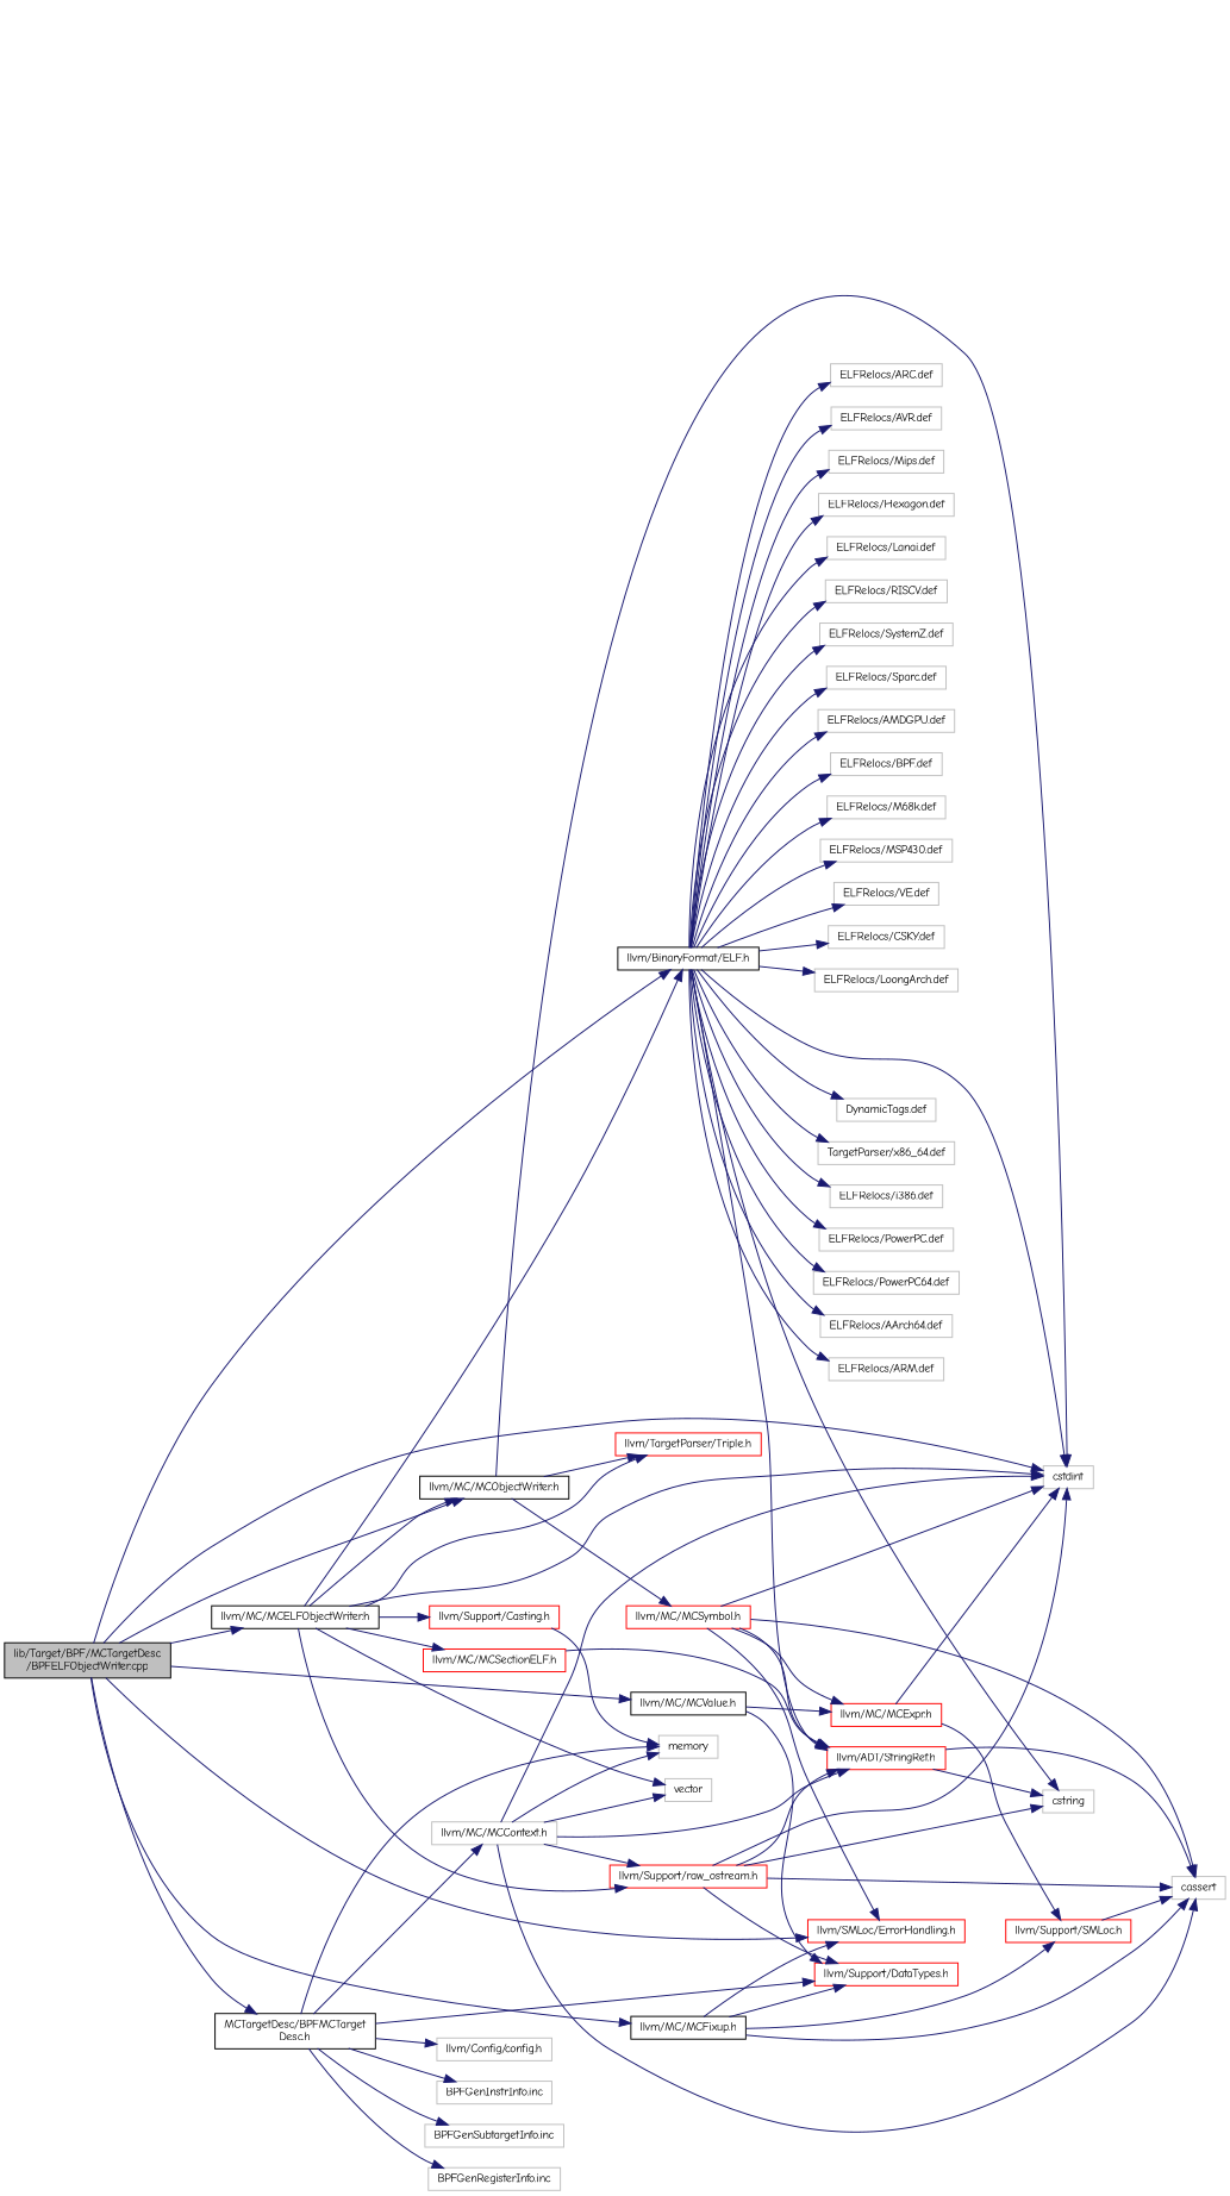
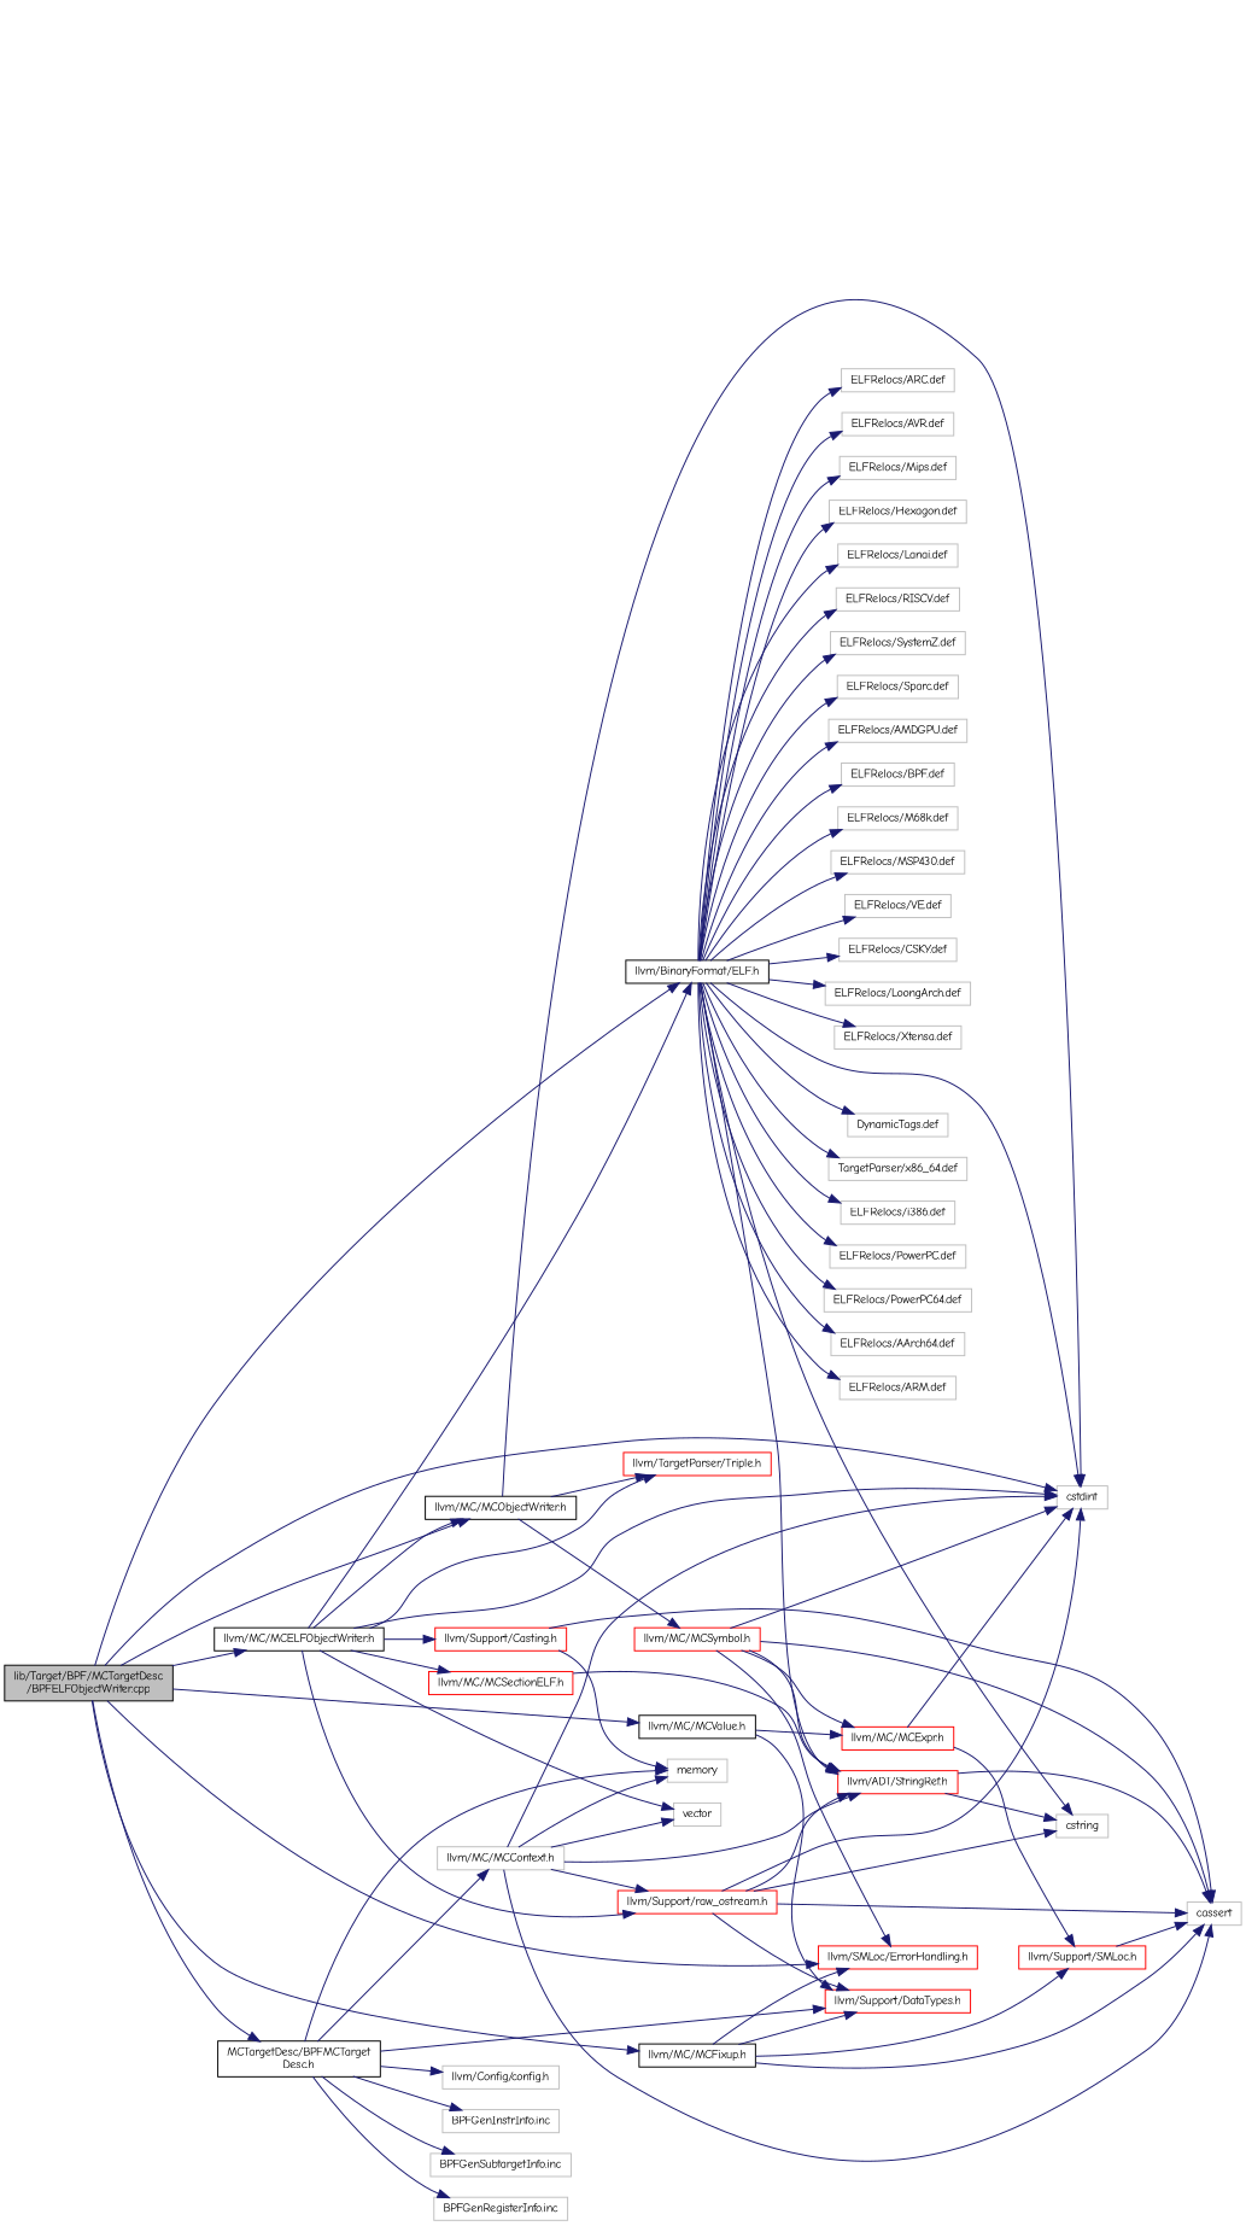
  digraph {
    fontname="Comic Neue"
    rankdir=LR
    node [color=grey75 fontname="Comic Neue" fontsize=10 shape=record]
    edge [color=midnightblue fontname="Comic Neue" fontsize=10 labelfontname=Helvetica labelfontsize=10 style=solid]
    n1 [color=black fillcolor=grey75 fontcolor=black height=0.2 label="lib/Target/BPF/MCTargetDesc\l/BPFELFObjectWriter.cpp" style=filled width=0.4]
    n2 [color=black height=0.2 label="MCTargetDesc/BPFMCTarget\lDesc.h" width=0.4]
    n3 [height=0.2 label=cstdint width=0.4]
    n4 [color=black height=0.2 label="llvm/BinaryFormat/ELF.h" width=0.4]
    n5 [color=black height=0.2 label="llvm/MC/MCELFObjectWriter.h" width=0.4]
    n6 [color=black height=0.2 label="llvm/MC/MCObjectWriter.h" width=0.4]
    n7 [color=red height=0.2 label="llvm/SMLoc/ErrorHandling.h" width=0.4]
    n8 [color=black height=0.2 label="llvm/MC/MCFixup.h" width=0.4]
    n9 [color=black height=0.2 label="llvm/MC/MCValue.h" width=0.4]
    n10 [height=0.2 label="llvm/Config/config.h" width=0.4]
    n11 [height=0.2 label="llvm/MC/MCContext.h" width=0.4]
    n12 [color=red height=0.2 label="llvm/Support/DataTypes.h" width=0.4]
    n13 [height=0.2 label=memory width=0.4]
    n14 [height=0.2 label="BPFGenRegisterInfo.inc" width=0.4]
    n15 [height=0.2 label="BPFGenInstrInfo.inc" width=0.4]
    n16 [height=0.2 label="BPFGenSubtargetInfo.inc" width=0.4]
    n17 [color=red height=0.2 label="llvm/ADT/StringRef.h" width=0.4]
    n18 [height=0.2 label=cstring width=0.4]
    n19 [height=0.2 label="TargetParser/x86_64.def" width=0.4]
    n20 [height=0.2 label="ELFRelocs/i386.def" width=0.4]
    n21 [height=0.2 label="ELFRelocs/PowerPC.def" width=0.4]
    n22 [height=0.2 label="ELFRelocs/PowerPC64.def" width=0.4]
    n23 [height=0.2 label="ELFRelocs/AArch64.def" width=0.4]
    n24 [height=0.2 label="ELFRelocs/ARM.def" width=0.4]
    n25 [height=0.2 label="ELFRelocs/ARC.def" width=0.4]
    n26 [height=0.2 label="ELFRelocs/AVR.def" width=0.4]
    n27 [height=0.2 label="ELFRelocs/Mips.def" width=0.4]
    n28 [height=0.2 label="ELFRelocs/Hexagon.def" width=0.4]
    n29 [height=0.2 label="ELFRelocs/Lanai.def" width=0.4]
    n30 [height=0.2 label="ELFRelocs/RISCV.def" width=0.4]
    n31 [height=0.2 label="ELFRelocs/SystemZ.def" width=0.4]
    n32 [height=0.2 label="ELFRelocs/Sparc.def" width=0.4]
    n33 [height=0.2 label="ELFRelocs/AMDGPU.def" width=0.4]
    n34 [height=0.2 label="ELFRelocs/BPF.def" width=0.4]
    n35 [height=0.2 label="ELFRelocs/M68k.def" width=0.4]
    n36 [height=0.2 label="ELFRelocs/MSP430.def" width=0.4]
    n37 [height=0.2 label="ELFRelocs/VE.def" width=0.4]
    n38 [height=0.2 label="ELFRelocs/CSKY.def" width=0.4]
    n39 [height=0.2 label="ELFRelocs/LoongArch.def" width=0.4]
+   n40 [height=0.2 label="ELFRelocs/Xtensa.def" width=0.4]
    n41 [height=0.2 label="DynamicTags.def" width=0.4]
    n42 [color=red height=0.2 label="llvm/Support/raw_ostream.h" width=0.4]
    n43 [height=0.2 label=vector width=0.4]
    n44 [color=red height=0.2 label="llvm/TargetParser/Triple.h" width=0.4]
    n45 [color=red height=0.2 label="llvm/MC/MCSectionELF.h" width=0.4]
    n46 [color=red height=0.2 label="llvm/Support/Casting.h" width=0.4]
    n47 [color=red height=0.2 label="llvm/MC/MCSymbol.h" width=0.4]
    n48 [height=0.2 label=cassert width=0.4]
    n49 [color=red height=0.2 label="llvm/Support/SMLoc.h" width=0.4]
    n50 [color=red height=0.2 label="llvm/MC/MCExpr.h" width=0.4]
    n1 -> n2
    n1 -> n3
    n1 -> n4
    n1 -> n5
    n1 -> n6
    n1 -> n7
    n1 -> n8
    n1 -> n9
    n2 -> n10
    n2 -> n11
    n2 -> n12
    n2 -> n13
    n2 -> n14
    n2 -> n15
    n2 -> n16
    n4 -> n3
    n4 -> n17
    n4 -> n18
    n4 -> n19
    n4 -> n20
    n4 -> n21
    n4 -> n22
    n4 -> n23
    n4 -> n24
    n4 -> n25
    n4 -> n26
    n4 -> n27
    n4 -> n28
    n4 -> n29
    n4 -> n30
    n4 -> n31
    n4 -> n32
    n4 -> n33
    n4 -> n34
    n4 -> n35
    n4 -> n36
    n4 -> n37
    n4 -> n38
    n4 -> n39
+   n4 -> n40
    n4 -> n41
    n5 -> n3
    n5 -> n4
    n5 -> n6
    n5 -> n42
    n5 -> n43
    n5 -> n44
    n5 -> n45
    n5 -> n46
    n6 -> n3
    n6 -> n44
    n6 -> n47
    n8 -> n7
    n8 -> n12
    n8 -> n48
    n8 -> n49
    n9 -> n12
    n9 -> n50
    n11 -> n3
    n11 -> n13
    n11 -> n17
    n11 -> n42
    n11 -> n43
    n11 -> n48
    n17 -> n18
    n17 -> n48
    n42 -> n3
    n42 -> n12
    n42 -> n17
    n42 -> n18
    n42 -> n48
    n45 -> n17
    n46 -> n13
+   n46 -> n48
    n47 -> n3
    n47 -> n7
    n47 -> n17
    n47 -> n48
    n47 -> n50
    n49 -> n48
    n50 -> n3
    n50 -> n49
  }
